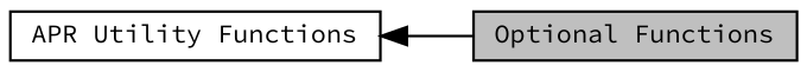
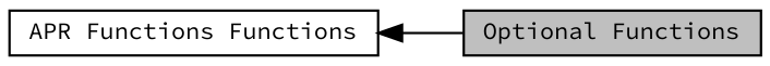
  digraph {
    rankdir=LR
    fontname="Source Code Pro"
    node [color=black fontname="Source Code Pro" fontsize=10 shape=record style=filled]
    n1 [fillcolor=grey75 fontcolor=black height=0.2 label="Optional Functions" width=0.4]
-   n2 [fillcolor=white height=0.2 label="APR Utility Functions" width=0.4]
+   n2 [fillcolor=white height=0.2 label="APR Functions Functions" width=0.4]
    n2 -> n1 [dir=back fontname="Source Code Pro" fontsize=10 labelfontname=Helvetica labelfontsize=10 shape=plaintext style=solid]
  }
